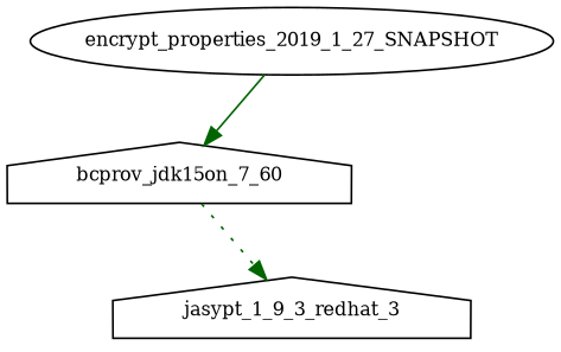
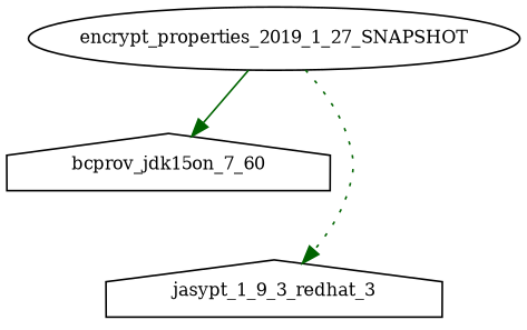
  digraph {
    node [fontsize=10.0 shape=house]
    edge [color=darkgreen]
    encrypt_properties_2019_1_27_SNAPSHOT [shape=ellipse]
    n2 [label=bcprov_jdk15on_7_60]
    jasypt_1_9_3_redhat_3
    encrypt_properties_2019_1_27_SNAPSHOT -> n2 [style=solid]
-   n2 -> jasypt_1_9_3_redhat_3 [style=dotted]
+   encrypt_properties_2019_1_27_SNAPSHOT -> jasypt_1_9_3_redhat_3 [style=dotted]
  }
